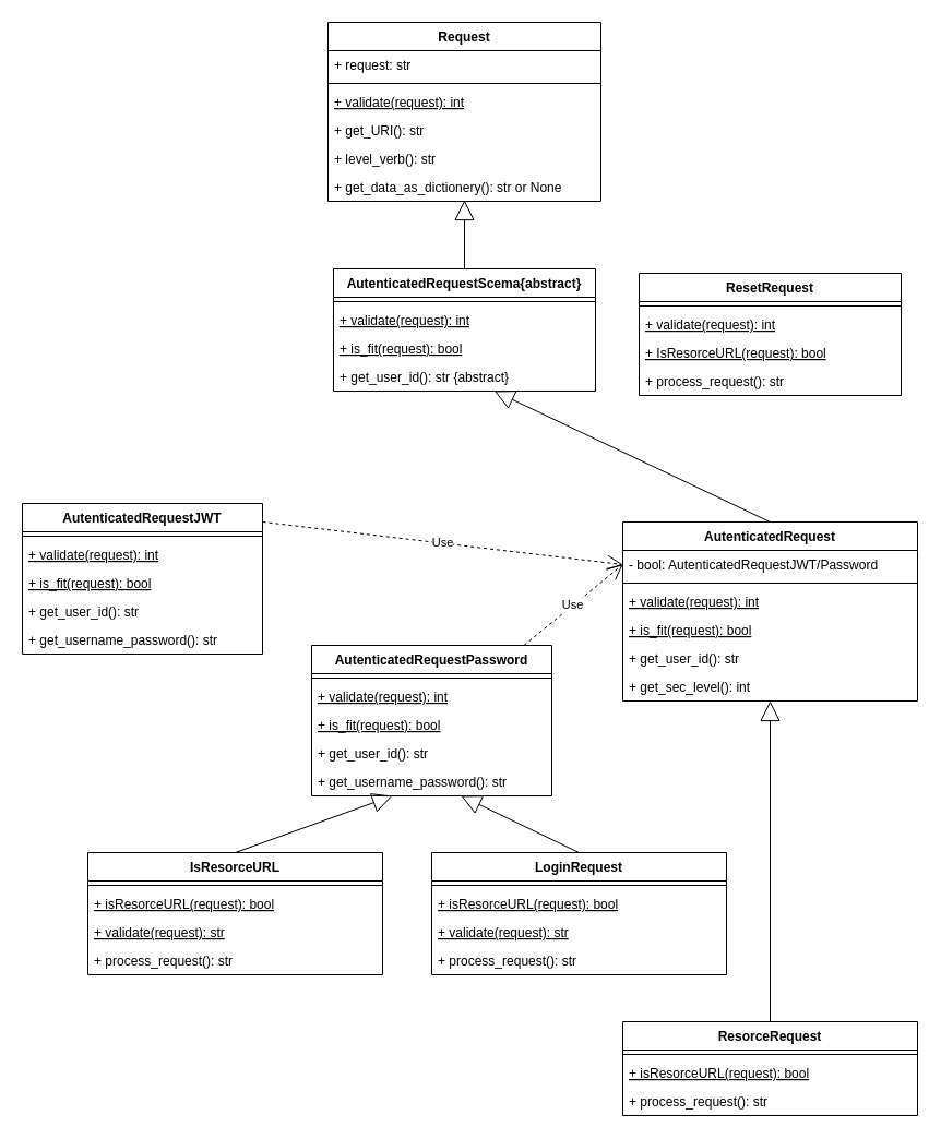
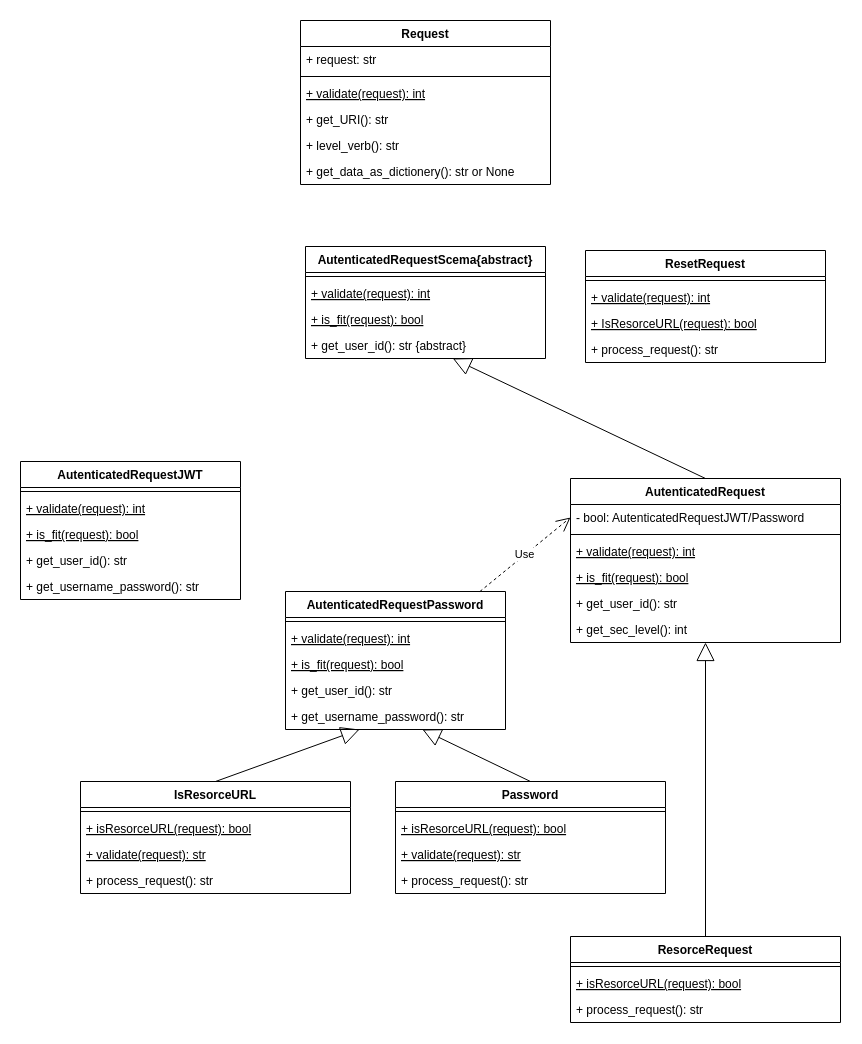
  <mxCell id="0" />
  <mxCell id="1" parent="0" />
  <mxCell id="2" value="Request" style="swimlane;fontStyle=1;align=center;verticalAlign=top;childLayout=stackLayout;horizontal=1;startSize=26;horizontalStack=0;resizeParent=1;resizeParentMax=0;resizeLast=0;collapsible=1;marginBottom=0;" parent="1" vertex="1"><mxGeometry x="300" y="20" width="250" height="164" as="geometry" /></mxCell>
  <mxCell id="3" value="+ request: str" style="text;strokeColor=none;fillColor=none;align=left;verticalAlign=top;spacingLeft=4;spacingRight=4;overflow=hidden;rotatable=0;points=[[0,0.5],[1,0.5]];portConstraint=eastwest;" parent="2" vertex="1"><mxGeometry y="26" width="250" height="26" as="geometry" /></mxCell>
  <mxCell id="4" value="" style="line;strokeWidth=1;fillColor=none;align=left;verticalAlign=middle;spacingTop=-1;spacingLeft=3;spacingRight=3;rotatable=0;labelPosition=right;points=[];portConstraint=eastwest;" parent="2" vertex="1"><mxGeometry y="52" width="250" height="8" as="geometry" /></mxCell>
  <mxCell id="5" value="+ validate(request): int" style="text;strokeColor=none;fillColor=none;align=left;verticalAlign=top;spacingLeft=4;spacingRight=4;overflow=hidden;rotatable=0;points=[[0,0.5],[1,0.5]];portConstraint=eastwest;fontStyle=4" parent="2" vertex="1"><mxGeometry y="60" width="250" height="26" as="geometry" /></mxCell>
  <mxCell id="6" value="+ get_URI(): str" style="text;strokeColor=none;fillColor=none;align=left;verticalAlign=top;spacingLeft=4;spacingRight=4;overflow=hidden;rotatable=0;points=[[0,0.5],[1,0.5]];portConstraint=eastwest;" parent="2" vertex="1"><mxGeometry y="86" width="250" height="26" as="geometry" /></mxCell>
  <mxCell id="7" value="+ level_verb(): str" style="text;strokeColor=none;fillColor=none;align=left;verticalAlign=top;spacingLeft=4;spacingRight=4;overflow=hidden;rotatable=0;points=[[0,0.5],[1,0.5]];portConstraint=eastwest;" parent="2" vertex="1"><mxGeometry y="112" width="250" height="26" as="geometry" /></mxCell>
  <mxCell id="8" value="+ get_data_as_dictionery(): str or None" style="text;strokeColor=none;fillColor=none;align=left;verticalAlign=top;spacingLeft=4;spacingRight=4;overflow=hidden;rotatable=0;points=[[0,0.5],[1,0.5]];portConstraint=eastwest;" parent="2" vertex="1"><mxGeometry y="138" width="250" height="26" as="geometry" /></mxCell>
  <mxCell id="9" value="AutenticatedRequestScema{abstract}" style="swimlane;fontStyle=1;align=center;verticalAlign=top;childLayout=stackLayout;horizontal=1;startSize=26;horizontalStack=0;resizeParent=1;resizeParentMax=0;resizeLast=0;collapsible=1;marginBottom=0;" parent="1" vertex="1"><mxGeometry x="305" y="246" width="240" height="112" as="geometry" /></mxCell>
  <mxCell id="10" value="" style="line;strokeWidth=1;fillColor=none;align=left;verticalAlign=middle;spacingTop=-1;spacingLeft=3;spacingRight=3;rotatable=0;labelPosition=right;points=[];portConstraint=eastwest;" parent="9" vertex="1"><mxGeometry y="26" width="240" height="8" as="geometry" /></mxCell>
  <mxCell id="11" value="+ validate(request): int" style="text;strokeColor=none;fillColor=none;align=left;verticalAlign=top;spacingLeft=4;spacingRight=4;overflow=hidden;rotatable=0;points=[[0,0.5],[1,0.5]];portConstraint=eastwest;fontStyle=4" parent="9" vertex="1"><mxGeometry y="34" width="240" height="26" as="geometry" /></mxCell>
  <mxCell id="12" value="+ is_fit(request): bool" style="text;strokeColor=none;fillColor=none;align=left;verticalAlign=top;spacingLeft=4;spacingRight=4;overflow=hidden;rotatable=0;points=[[0,0.5],[1,0.5]];portConstraint=eastwest;fontStyle=4" parent="9" vertex="1"><mxGeometry y="60" width="240" height="26" as="geometry" /></mxCell>
  <mxCell id="13" value="+ get_user_id(): str {abstract}" style="text;strokeColor=none;fillColor=none;align=left;verticalAlign=top;spacingLeft=4;spacingRight=4;overflow=hidden;rotatable=0;points=[[0,0.5],[1,0.5]];portConstraint=eastwest;" parent="9" vertex="1"><mxGeometry y="86" width="240" height="26" as="geometry" /></mxCell>
  <mxCell id="14" value="ResetRequest" style="swimlane;fontStyle=1;align=center;verticalAlign=top;childLayout=stackLayout;horizontal=1;startSize=26;horizontalStack=0;resizeParent=1;resizeParentMax=0;resizeLast=0;collapsible=1;marginBottom=0;" parent="1" vertex="1"><mxGeometry x="585" y="250" width="240" height="112" as="geometry" /></mxCell>
  <mxCell id="15" value="" style="line;strokeWidth=1;fillColor=none;align=left;verticalAlign=middle;spacingTop=-1;spacingLeft=3;spacingRight=3;rotatable=0;labelPosition=right;points=[];portConstraint=eastwest;" parent="14" vertex="1"><mxGeometry y="26" width="240" height="8" as="geometry" /></mxCell>
  <mxCell id="16" value="+ validate(request): int" style="text;strokeColor=none;fillColor=none;align=left;verticalAlign=top;spacingLeft=4;spacingRight=4;overflow=hidden;rotatable=0;points=[[0,0.5],[1,0.5]];portConstraint=eastwest;fontStyle=4" parent="14" vertex="1"><mxGeometry y="34" width="240" height="26" as="geometry" /></mxCell>
  <mxCell id="17" value="+ IsResorceURL(request): bool&#10;" style="text;strokeColor=none;fillColor=none;align=left;verticalAlign=top;spacingLeft=4;spacingRight=4;overflow=hidden;rotatable=0;points=[[0,0.5],[1,0.5]];portConstraint=eastwest;fontStyle=4" parent="14" vertex="1"><mxGeometry y="60" width="240" height="26" as="geometry" /></mxCell>
  <mxCell id="18" value="+ process_request(): str" style="text;strokeColor=none;fillColor=none;align=left;verticalAlign=top;spacingLeft=4;spacingRight=4;overflow=hidden;rotatable=0;points=[[0,0.5],[1,0.5]];portConstraint=eastwest;" parent="14" vertex="1"><mxGeometry y="86" width="240" height="26" as="geometry" /></mxCell>
  <mxCell id="19" value="AutenticatedRequestPassword" style="swimlane;fontStyle=1;align=center;verticalAlign=top;childLayout=stackLayout;horizontal=1;startSize=26;horizontalStack=0;resizeParent=1;resizeParentMax=0;resizeLast=0;collapsible=1;marginBottom=0;" parent="1" vertex="1"><mxGeometry x="285" y="591" width="220" height="138" as="geometry" /></mxCell>
  <mxCell id="20" value="" style="line;strokeWidth=1;fillColor=none;align=left;verticalAlign=middle;spacingTop=-1;spacingLeft=3;spacingRight=3;rotatable=0;labelPosition=right;points=[];portConstraint=eastwest;" parent="19" vertex="1"><mxGeometry y="26" width="220" height="8" as="geometry" /></mxCell>
  <mxCell id="21" value="+ validate(request): int" style="text;strokeColor=none;fillColor=none;align=left;verticalAlign=top;spacingLeft=4;spacingRight=4;overflow=hidden;rotatable=0;points=[[0,0.5],[1,0.5]];portConstraint=eastwest;fontStyle=4" parent="19" vertex="1"><mxGeometry y="34" width="220" height="26" as="geometry" /></mxCell>
  <mxCell id="22" value="+ is_fit(request): bool" style="text;strokeColor=none;fillColor=none;align=left;verticalAlign=top;spacingLeft=4;spacingRight=4;overflow=hidden;rotatable=0;points=[[0,0.5],[1,0.5]];portConstraint=eastwest;fontStyle=4" parent="19" vertex="1"><mxGeometry y="60" width="220" height="26" as="geometry" /></mxCell>
  <mxCell id="23" value="+ get_user_id(): str" style="text;strokeColor=none;fillColor=none;align=left;verticalAlign=top;spacingLeft=4;spacingRight=4;overflow=hidden;rotatable=0;points=[[0,0.5],[1,0.5]];portConstraint=eastwest;" parent="19" vertex="1"><mxGeometry y="86" width="220" height="26" as="geometry" /></mxCell>
  <mxCell id="24" value="+ get_username_password(): str" style="text;strokeColor=none;fillColor=none;align=left;verticalAlign=top;spacingLeft=4;spacingRight=4;overflow=hidden;rotatable=0;points=[[0,0.5],[1,0.5]];portConstraint=eastwest;" parent="19" vertex="1"><mxGeometry y="112" width="220" height="26" as="geometry" /></mxCell>
  <mxCell id="25" value="AutenticatedRequestJWT" style="swimlane;fontStyle=1;align=center;verticalAlign=top;childLayout=stackLayout;horizontal=1;startSize=26;horizontalStack=0;resizeParent=1;resizeParentMax=0;resizeLast=0;collapsible=1;marginBottom=0;" parent="1" vertex="1"><mxGeometry x="20" y="461" width="220" height="138" as="geometry" /></mxCell>
  <mxCell id="26" value="" style="line;strokeWidth=1;fillColor=none;align=left;verticalAlign=middle;spacingTop=-1;spacingLeft=3;spacingRight=3;rotatable=0;labelPosition=right;points=[];portConstraint=eastwest;" parent="25" vertex="1"><mxGeometry y="26" width="220" height="8" as="geometry" /></mxCell>
  <mxCell id="27" value="+ validate(request): int" style="text;strokeColor=none;fillColor=none;align=left;verticalAlign=top;spacingLeft=4;spacingRight=4;overflow=hidden;rotatable=0;points=[[0,0.5],[1,0.5]];portConstraint=eastwest;fontStyle=4" parent="25" vertex="1"><mxGeometry y="34" width="220" height="26" as="geometry" /></mxCell>
  <mxCell id="28" value="+ is_fit(request): bool" style="text;strokeColor=none;fillColor=none;align=left;verticalAlign=top;spacingLeft=4;spacingRight=4;overflow=hidden;rotatable=0;points=[[0,0.5],[1,0.5]];portConstraint=eastwest;fontStyle=4" parent="25" vertex="1"><mxGeometry y="60" width="220" height="26" as="geometry" /></mxCell>
  <mxCell id="29" value="+ get_user_id(): str" style="text;strokeColor=none;fillColor=none;align=left;verticalAlign=top;spacingLeft=4;spacingRight=4;overflow=hidden;rotatable=0;points=[[0,0.5],[1,0.5]];portConstraint=eastwest;" parent="25" vertex="1"><mxGeometry y="86" width="220" height="26" as="geometry" /></mxCell>
  <mxCell id="30" value="+ get_username_password(): str" style="text;strokeColor=none;fillColor=none;align=left;verticalAlign=top;spacingLeft=4;spacingRight=4;overflow=hidden;rotatable=0;points=[[0,0.5],[1,0.5]];portConstraint=eastwest;" parent="25" vertex="1"><mxGeometry y="112" width="220" height="26" as="geometry" /></mxCell>
- <mxCell id="31" value="" style="endArrow=block;endSize=16;endFill=0;html=1;entryX=0.5;entryY=0.962;entryDx=0;entryDy=0;entryPerimeter=0;exitX=0.5;exitY=0;exitDx=0;exitDy=0;" parent="1" source="9" target="8" edge="1"><mxGeometry x="-0.026" y="16" width="160" relative="1" as="geometry"><mxPoint x="255" y="287" as="sourcePoint" /><mxPoint x="315" y="197" as="targetPoint" /><mxPoint as="offset" /></mxGeometry></mxCell>
  <mxCell id="32" value="AutenticatedRequest" style="swimlane;fontStyle=1;align=center;verticalAlign=top;childLayout=stackLayout;horizontal=1;startSize=26;horizontalStack=0;resizeParent=1;resizeParentMax=0;resizeLast=0;collapsible=1;marginBottom=0;" parent="1" vertex="1"><mxGeometry x="570" y="478" width="270" height="164" as="geometry" /></mxCell>
  <mxCell id="33" value="- bool: AutenticatedRequestJWT/Password" style="text;strokeColor=none;fillColor=none;align=left;verticalAlign=top;spacingLeft=4;spacingRight=4;overflow=hidden;rotatable=0;points=[[0,0.5],[1,0.5]];portConstraint=eastwest;" parent="32" vertex="1"><mxGeometry y="26" width="270" height="26" as="geometry" /></mxCell>
  <mxCell id="34" value="" style="line;strokeWidth=1;fillColor=none;align=left;verticalAlign=middle;spacingTop=-1;spacingLeft=3;spacingRight=3;rotatable=0;labelPosition=right;points=[];portConstraint=eastwest;" parent="32" vertex="1"><mxGeometry y="52" width="270" height="8" as="geometry" /></mxCell>
  <mxCell id="35" value="+ validate(request): int" style="text;strokeColor=none;fillColor=none;align=left;verticalAlign=top;spacingLeft=4;spacingRight=4;overflow=hidden;rotatable=0;points=[[0,0.5],[1,0.5]];portConstraint=eastwest;fontStyle=4" parent="32" vertex="1"><mxGeometry y="60" width="270" height="26" as="geometry" /></mxCell>
  <mxCell id="36" value="+ is_fit(request): bool" style="text;strokeColor=none;fillColor=none;align=left;verticalAlign=top;spacingLeft=4;spacingRight=4;overflow=hidden;rotatable=0;points=[[0,0.5],[1,0.5]];portConstraint=eastwest;fontStyle=4" parent="32" vertex="1"><mxGeometry y="86" width="270" height="26" as="geometry" /></mxCell>
  <mxCell id="37" value="+ get_user_id(): str" style="text;strokeColor=none;fillColor=none;align=left;verticalAlign=top;spacingLeft=4;spacingRight=4;overflow=hidden;rotatable=0;points=[[0,0.5],[1,0.5]];portConstraint=eastwest;" parent="32" vertex="1"><mxGeometry y="112" width="270" height="26" as="geometry" /></mxCell>
  <mxCell id="38" value="+ get_sec_level(): int" style="text;strokeColor=none;fillColor=none;align=left;verticalAlign=top;spacingLeft=4;spacingRight=4;overflow=hidden;rotatable=0;points=[[0,0.5],[1,0.5]];portConstraint=eastwest;" parent="32" vertex="1"><mxGeometry y="138" width="270" height="26" as="geometry" /></mxCell>
  <mxCell id="39" value="ResorceRequest" style="swimlane;fontStyle=1;align=center;verticalAlign=top;childLayout=stackLayout;horizontal=1;startSize=26;horizontalStack=0;resizeParent=1;resizeParentMax=0;resizeLast=0;collapsible=1;marginBottom=0;" parent="1" vertex="1"><mxGeometry x="570" y="936" width="270" height="86" as="geometry" /></mxCell>
  <mxCell id="40" value="" style="line;strokeWidth=1;fillColor=none;align=left;verticalAlign=middle;spacingTop=-1;spacingLeft=3;spacingRight=3;rotatable=0;labelPosition=right;points=[];portConstraint=eastwest;" parent="39" vertex="1"><mxGeometry y="26" width="270" height="8" as="geometry" /></mxCell>
  <mxCell id="41" value="+ isResorceURL(request): bool" style="text;strokeColor=none;fillColor=none;align=left;verticalAlign=top;spacingLeft=4;spacingRight=4;overflow=hidden;rotatable=0;points=[[0,0.5],[1,0.5]];portConstraint=eastwest;fontStyle=4" parent="39" vertex="1"><mxGeometry y="34" width="270" height="26" as="geometry" /></mxCell>
  <mxCell id="42" value="+ process_request(): str" style="text;strokeColor=none;fillColor=none;align=left;verticalAlign=top;spacingLeft=4;spacingRight=4;overflow=hidden;rotatable=0;points=[[0,0.5],[1,0.5]];portConstraint=eastwest;" parent="39" vertex="1"><mxGeometry y="60" width="270" height="26" as="geometry" /></mxCell>
  <mxCell id="43" value="IsResorceURL" style="swimlane;fontStyle=1;align=center;verticalAlign=top;childLayout=stackLayout;horizontal=1;startSize=26;horizontalStack=0;resizeParent=1;resizeParentMax=0;resizeLast=0;collapsible=1;marginBottom=0;" parent="1" vertex="1"><mxGeometry x="80" y="781" width="270" height="112" as="geometry" /></mxCell>
  <mxCell id="44" value="" style="line;strokeWidth=1;fillColor=none;align=left;verticalAlign=middle;spacingTop=-1;spacingLeft=3;spacingRight=3;rotatable=0;labelPosition=right;points=[];portConstraint=eastwest;" parent="43" vertex="1"><mxGeometry y="26" width="270" height="8" as="geometry" /></mxCell>
  <mxCell id="45" value="+ isResorceURL(request): bool" style="text;strokeColor=none;fillColor=none;align=left;verticalAlign=top;spacingLeft=4;spacingRight=4;overflow=hidden;rotatable=0;points=[[0,0.5],[1,0.5]];portConstraint=eastwest;fontStyle=4" parent="43" vertex="1"><mxGeometry y="34" width="270" height="26" as="geometry" /></mxCell>
  <mxCell id="46" value="+ validate(request): str" style="text;strokeColor=none;fillColor=none;align=left;verticalAlign=top;spacingLeft=4;spacingRight=4;overflow=hidden;rotatable=0;points=[[0,0.5],[1,0.5]];portConstraint=eastwest;fontStyle=4" parent="43" vertex="1"><mxGeometry y="60" width="270" height="26" as="geometry" /></mxCell>
  <mxCell id="47" value="+ process_request(): str" style="text;strokeColor=none;fillColor=none;align=left;verticalAlign=top;spacingLeft=4;spacingRight=4;overflow=hidden;rotatable=0;points=[[0,0.5],[1,0.5]];portConstraint=eastwest;" parent="43" vertex="1"><mxGeometry y="86" width="270" height="26" as="geometry" /></mxCell>
- <mxCell id="48" value="LoginRequest" style="swimlane;fontStyle=1;align=center;verticalAlign=top;childLayout=stackLayout;horizontal=1;startSize=26;horizontalStack=0;resizeParent=1;resizeParentMax=0;resizeLast=0;collapsible=1;marginBottom=0;" parent="1" vertex="1"><mxGeometry x="395" y="781" width="270" height="112" as="geometry" /></mxCell>
+ <mxCell id="48" value="Password" style="swimlane;fontStyle=1;align=center;verticalAlign=top;childLayout=stackLayout;horizontal=1;startSize=26;horizontalStack=0;resizeParent=1;resizeParentMax=0;resizeLast=0;collapsible=1;marginBottom=0;" parent="1" vertex="1"><mxGeometry x="395" y="781" width="270" height="112" as="geometry" /></mxCell>
  <mxCell id="49" value="" style="line;strokeWidth=1;fillColor=none;align=left;verticalAlign=middle;spacingTop=-1;spacingLeft=3;spacingRight=3;rotatable=0;labelPosition=right;points=[];portConstraint=eastwest;" parent="48" vertex="1"><mxGeometry y="26" width="270" height="8" as="geometry" /></mxCell>
  <mxCell id="50" value="+ isResorceURL(request): bool" style="text;strokeColor=none;fillColor=none;align=left;verticalAlign=top;spacingLeft=4;spacingRight=4;overflow=hidden;rotatable=0;points=[[0,0.5],[1,0.5]];portConstraint=eastwest;fontStyle=4" parent="48" vertex="1"><mxGeometry y="34" width="270" height="26" as="geometry" /></mxCell>
  <mxCell id="51" value="+ validate(request): str" style="text;strokeColor=none;fillColor=none;align=left;verticalAlign=top;spacingLeft=4;spacingRight=4;overflow=hidden;rotatable=0;points=[[0,0.5],[1,0.5]];portConstraint=eastwest;fontStyle=4" parent="48" vertex="1"><mxGeometry y="60" width="270" height="26" as="geometry" /></mxCell>
  <mxCell id="52" value="+ process_request(): str" style="text;strokeColor=none;fillColor=none;align=left;verticalAlign=top;spacingLeft=4;spacingRight=4;overflow=hidden;rotatable=0;points=[[0,0.5],[1,0.5]];portConstraint=eastwest;" parent="48" vertex="1"><mxGeometry y="86" width="270" height="26" as="geometry" /></mxCell>
  <mxCell id="53" value="Use" style="endArrow=open;endSize=12;dashed=1;html=1;entryX=0;entryY=0.5;entryDx=0;entryDy=0;" parent="1" source="19" target="33" edge="1"><mxGeometry width="160" relative="1" as="geometry"><mxPoint x="410" y="695" as="sourcePoint" /><mxPoint x="570" y="695" as="targetPoint" /></mxGeometry></mxCell>
- <mxCell id="54" value="Use" style="endArrow=open;endSize=12;dashed=1;html=1;exitX=1;exitY=0.123;exitDx=0;exitDy=0;exitPerimeter=0;entryX=0;entryY=0.5;entryDx=0;entryDy=0;" parent="1" source="25" target="33" edge="1"><mxGeometry width="160" relative="1" as="geometry"><mxPoint x="397" y="630" as="sourcePoint" /><mxPoint x="590" y="528" as="targetPoint" /></mxGeometry></mxCell>
  <mxCell id="55" value="" style="endArrow=block;endSize=16;endFill=0;html=1;exitX=0.5;exitY=0;exitDx=0;exitDy=0;" parent="1" source="32" target="13" edge="1"><mxGeometry x="-0.026" y="16" width="160" relative="1" as="geometry"><mxPoint x="770" y="430" as="sourcePoint" /><mxPoint x="771" y="319" as="targetPoint" /><mxPoint as="offset" /></mxGeometry></mxCell>
  <mxCell id="56" value="" style="endArrow=block;endSize=16;endFill=0;html=1;exitX=0.5;exitY=0;exitDx=0;exitDy=0;" parent="1" source="43" target="24" edge="1"><mxGeometry x="-0.026" y="16" width="160" relative="1" as="geometry"><mxPoint x="140" y="522" as="sourcePoint" /><mxPoint x="451.53" y="401" as="targetPoint" /><mxPoint as="offset" /></mxGeometry></mxCell>
  <mxCell id="57" value="" style="endArrow=block;endSize=16;endFill=0;html=1;exitX=0.5;exitY=0;exitDx=0;exitDy=0;" parent="1" source="48" target="24" edge="1"><mxGeometry x="-0.026" y="16" width="160" relative="1" as="geometry"><mxPoint x="225" y="791" as="sourcePoint" /><mxPoint x="369" y="739" as="targetPoint" /><mxPoint as="offset" /></mxGeometry></mxCell>
  <mxCell id="58" value="" style="endArrow=block;endSize=16;endFill=0;html=1;exitX=0.5;exitY=0;exitDx=0;exitDy=0;" parent="1" source="39" target="38" edge="1"><mxGeometry x="-0.026" y="16" width="160" relative="1" as="geometry"><mxPoint x="540" y="791" as="sourcePoint" /><mxPoint x="432" y="739" as="targetPoint" /><mxPoint as="offset" /></mxGeometry></mxCell>
